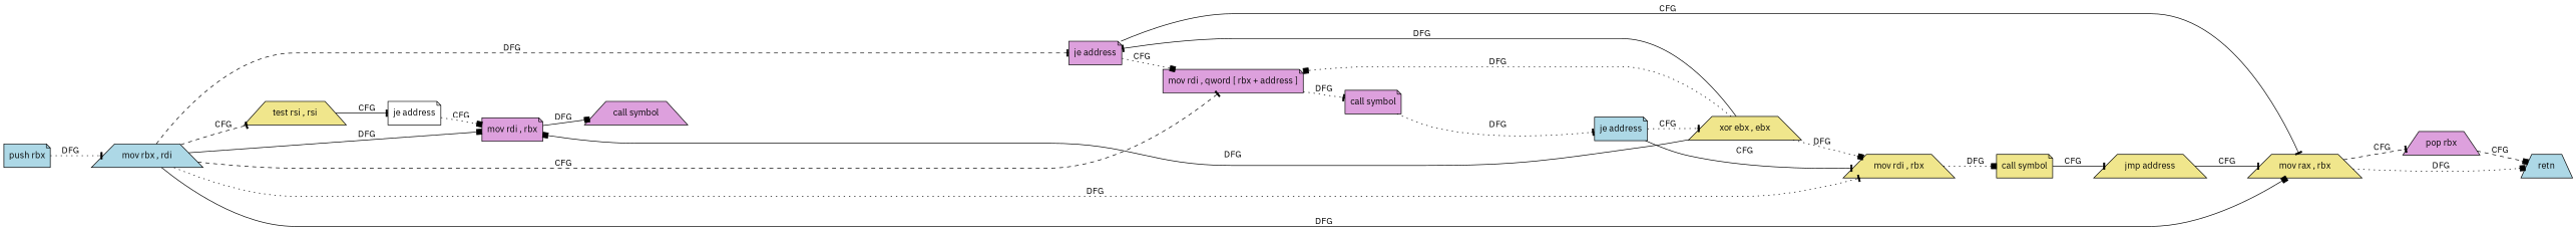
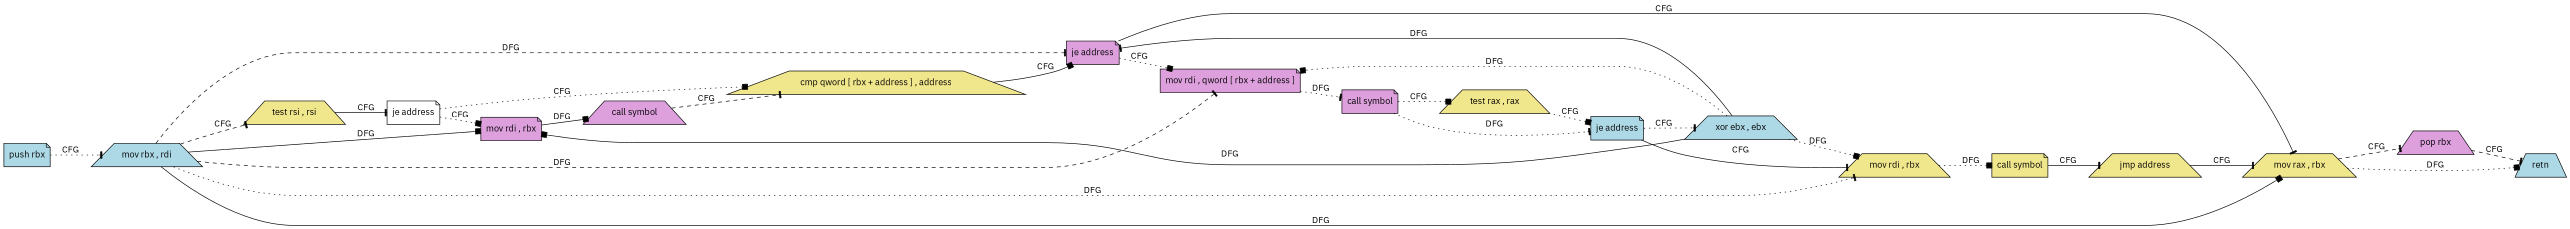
  digraph {
    fontname="IBM Plex Sans"
    rankdir=LR
    node [fillcolor=khaki fontname="IBM Plex Sans" shape=trapezium style=filled]
    edge [arrowhead=tee fontname="IBM Plex Sans" style=dotted]
    n1 [fillcolor=lightblue label="push rbx" shape=note]
    n2 [fillcolor=lightblue label="mov rbx , rdi"]
    n3 [label="test rsi , rsi"]
    n4 [fillcolor=plum label="mov rdi , rbx" shape=note]
    n5 [fillcolor=plum label="je address" shape=note]
    n6 [label="mov rax , rbx"]
    n7 [fillcolor=plum label="mov rdi , qword [ rbx + address ]" shape=note]
    n8 [label="mov rdi , rbx"]
    n9 [fillcolor=white label="je address" shape=note]
    n10 [fillcolor=plum label="call symbol"]
    n11 [fillcolor=plum label="pop rbx"]
    n12 [fillcolor=lightblue label=retn]
    n13 [fillcolor=plum label="call symbol" shape=note]
    n14 [label="call symbol" shape=note]
+   n15 [label="cmp qword [ rbx + address ] , address"]
+   n16 [label="test rax , rax"]
    n17 [fillcolor=lightblue label="je address" shape=note]
-   n18 [label="xor ebx , ebx"]
+   n18 [fillcolor=lightblue label="xor ebx , ebx"]
    n19 [label="jmp address"]
-   n1 -> n2 [label=DFG]
+   n1 -> n2 [label=CFG]
    n2 -> n3 [label=CFG style=dashed]
    n2 -> n4 [arrowhead=box label=DFG style=solid]
    n2 -> n5 [label=DFG style=dashed]
    n2 -> n6 [arrowhead=box label=DFG style=solid]
-   n2 -> n7 [label=CFG style=dashed]
+   n2 -> n7 [label=DFG style=dashed]
    n2 -> n8 [label=DFG]
    n3 -> n9 [label=CFG style=solid]
    n4 -> n10 [arrowhead=box label=DFG style=solid]
    n5 -> n6 [label=CFG style=solid]
    n5 -> n7 [arrowhead=box label=CFG]
    n6 -> n11 [label=CFG style=dashed]
    n6 -> n12 [arrowhead=box label=DFG]
    n7 -> n13 [label=DFG]
    n8 -> n14 [arrowhead=box label=DFG]
    n9 -> n4 [arrowhead=box label=CFG]
-   n11 -> n12 [arrowhead=box label=CFG style=dashed]
+   n9 -> n15 [arrowhead=box label=CFG]
+   n10 -> n15 [label=CFG style=dashed]
+   n11 -> n12 [label=CFG style=dashed]
+   n13 -> n16 [arrowhead=box label=CFG]
    n13 -> n17 [label=DFG]
    n14 -> n19 [label=CFG style=solid]
+   n15 -> n5 [arrowhead=box label=CFG style=solid]
+   n16 -> n17 [arrowhead=box label=CFG]
    n17 -> n8 [label=CFG style=solid]
    n17 -> n18 [label=CFG]
    n18 -> n4 [arrowhead=box label=DFG style=solid]
    n18 -> n5 [label=DFG style=solid]
    n18 -> n7 [arrowhead=box label=DFG]
    n18 -> n8 [arrowhead=box label=DFG]
    n19 -> n6 [label=CFG style=solid]
  }
